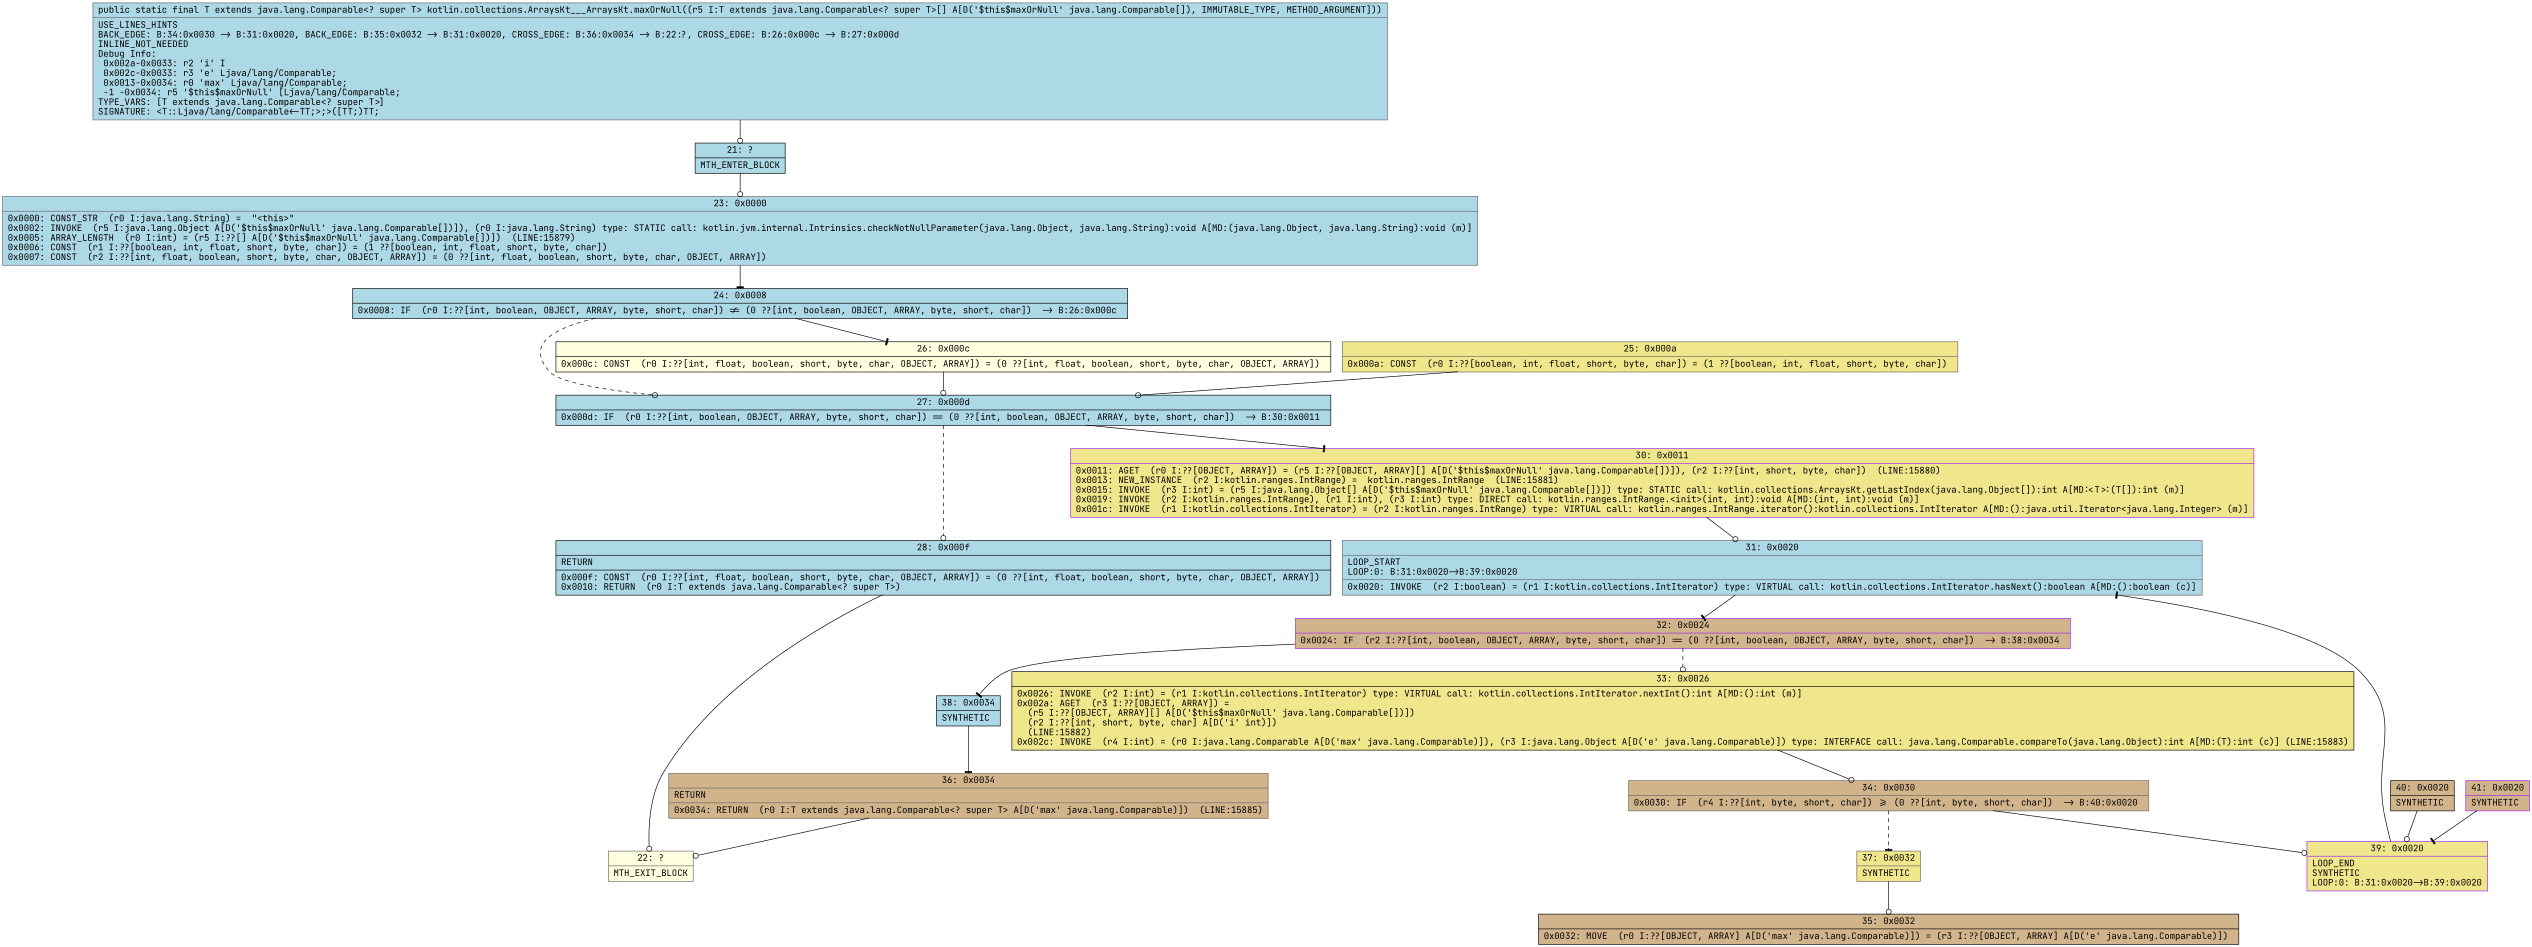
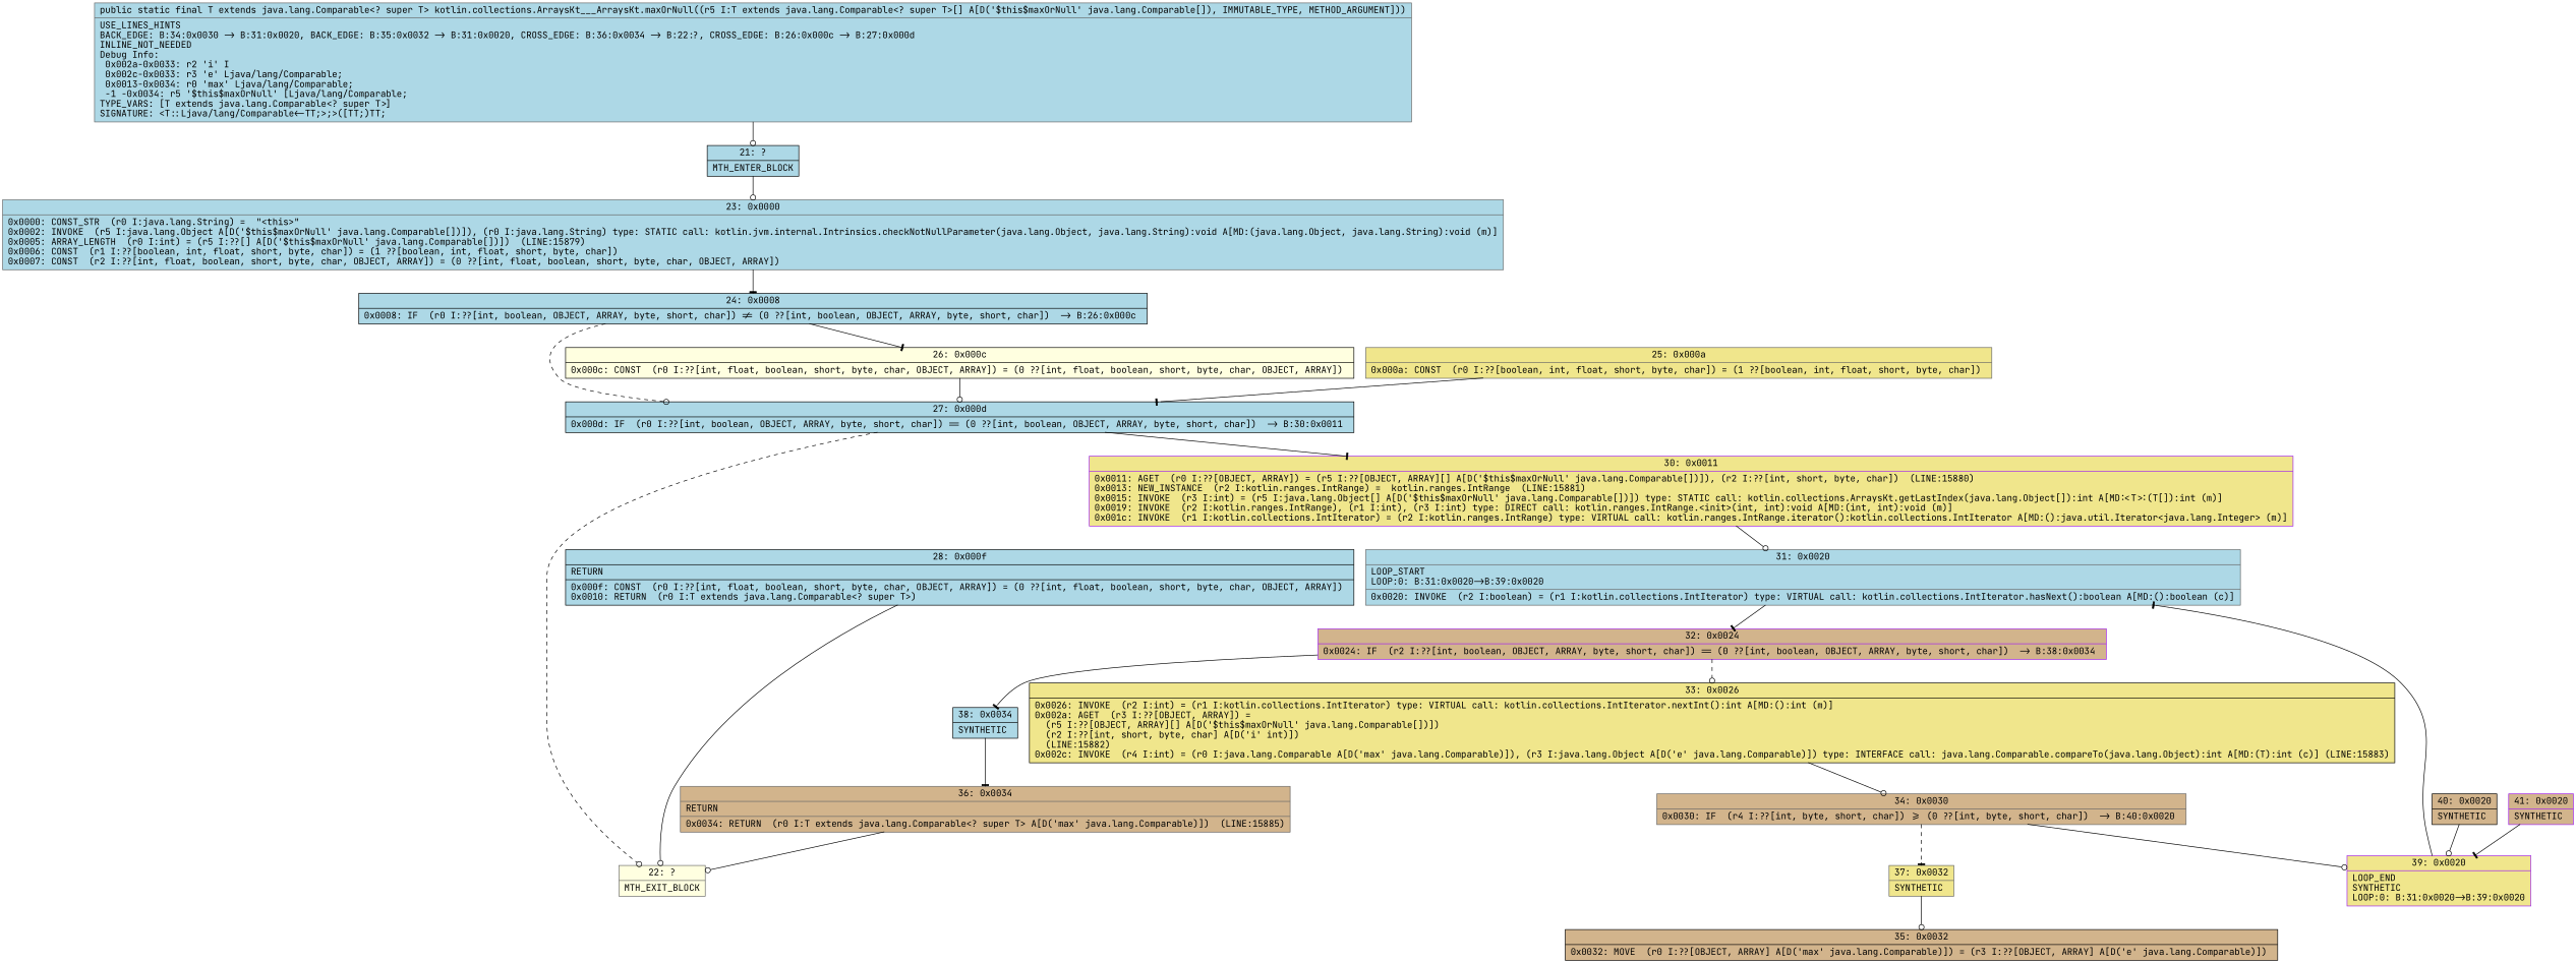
  digraph {
    fontname="JetBrains Mono"
    node [color=black fillcolor=lightblue fontname="JetBrains Mono" shape=record style=filled]
    edge [arrowhead=odot fontname="JetBrains Mono"]
    n1 [label="{21\:\ ?|MTH_ENTER_BLOCK\l}"]
    n2 [color=gray40 label="{23\:\ 0x0000|0x0000: CONST_STR  (r0 I:java.lang.String) =  \"\<this\>\" \l0x0002: INVOKE  (r5 I:java.lang.Object A[D('$this$maxOrNull' java.lang.Comparable[])]), (r0 I:java.lang.String) type: STATIC call: kotlin.jvm.internal.Intrinsics.checkNotNullParameter(java.lang.Object, java.lang.String):void A[MD:(java.lang.Object, java.lang.String):void (m)]\l0x0005: ARRAY_LENGTH  (r0 I:int) = (r5 I:??[] A[D('$this$maxOrNull' java.lang.Comparable[])])  (LINE:15879)\l0x0006: CONST  (r1 I:??[boolean, int, float, short, byte, char]) = (1 ??[boolean, int, float, short, byte, char]) \l0x0007: CONST  (r2 I:??[int, float, boolean, short, byte, char, OBJECT, ARRAY]) = (0 ??[int, float, boolean, short, byte, char, OBJECT, ARRAY]) \l}"]
    n3 [label="{24\:\ 0x0008|0x0008: IF  (r0 I:??[int, boolean, OBJECT, ARRAY, byte, short, char]) != (0 ??[int, boolean, OBJECT, ARRAY, byte, short, char])  \-\> B:26:0x000c \l}"]
    n4 [fillcolor=lightyellow label="{26\:\ 0x000c|0x000c: CONST  (r0 I:??[int, float, boolean, short, byte, char, OBJECT, ARRAY]) = (0 ??[int, float, boolean, short, byte, char, OBJECT, ARRAY]) \l}"]
    n5 [label="{27\:\ 0x000d|0x000d: IF  (r0 I:??[int, boolean, OBJECT, ARRAY, byte, short, char]) == (0 ??[int, boolean, OBJECT, ARRAY, byte, short, char])  \-\> B:30:0x0011 \l}"]
    n6 [color=gray40 fillcolor=khaki label="{25\:\ 0x000a|0x000a: CONST  (r0 I:??[boolean, int, float, short, byte, char]) = (1 ??[boolean, int, float, short, byte, char]) \l}"]
    n7 [label="{28\:\ 0x000f|RETURN\l|0x000f: CONST  (r0 I:??[int, float, boolean, short, byte, char, OBJECT, ARRAY]) = (0 ??[int, float, boolean, short, byte, char, OBJECT, ARRAY]) \l0x0010: RETURN  (r0 I:T extends java.lang.Comparable\<? super T\>) \l}"]
    n8 [color=purple fillcolor=khaki label="{30\:\ 0x0011|0x0011: AGET  (r0 I:??[OBJECT, ARRAY]) = (r5 I:??[OBJECT, ARRAY][] A[D('$this$maxOrNull' java.lang.Comparable[])]), (r2 I:??[int, short, byte, char])  (LINE:15880)\l0x0013: NEW_INSTANCE  (r2 I:kotlin.ranges.IntRange) =  kotlin.ranges.IntRange  (LINE:15881)\l0x0015: INVOKE  (r3 I:int) = (r5 I:java.lang.Object[] A[D('$this$maxOrNull' java.lang.Comparable[])]) type: STATIC call: kotlin.collections.ArraysKt.getLastIndex(java.lang.Object[]):int A[MD:\<T\>:(T[]):int (m)]\l0x0019: INVOKE  (r2 I:kotlin.ranges.IntRange), (r1 I:int), (r3 I:int) type: DIRECT call: kotlin.ranges.IntRange.\<init\>(int, int):void A[MD:(int, int):void (m)]\l0x001c: INVOKE  (r1 I:kotlin.collections.IntIterator) = (r2 I:kotlin.ranges.IntRange) type: VIRTUAL call: kotlin.ranges.IntRange.iterator():kotlin.collections.IntIterator A[MD:():java.util.Iterator\<java.lang.Integer\> (m)]\l}"]
    n9 [color=gray40 fillcolor=lightyellow label="{22\:\ ?|MTH_EXIT_BLOCK\l}"]
    n10 [color=gray40 label="{31\:\ 0x0020|LOOP_START\lLOOP:0: B:31:0x0020\-\>B:39:0x0020\l|0x0020: INVOKE  (r2 I:boolean) = (r1 I:kotlin.collections.IntIterator) type: VIRTUAL call: kotlin.collections.IntIterator.hasNext():boolean A[MD:():boolean (c)]\l}"]
    n11 [color=purple fillcolor=tan label="{32\:\ 0x0024|0x0024: IF  (r2 I:??[int, boolean, OBJECT, ARRAY, byte, short, char]) == (0 ??[int, boolean, OBJECT, ARRAY, byte, short, char])  \-\> B:38:0x0034 \l}"]
    n12 [fillcolor=khaki label="{33\:\ 0x0026|0x0026: INVOKE  (r2 I:int) = (r1 I:kotlin.collections.IntIterator) type: VIRTUAL call: kotlin.collections.IntIterator.nextInt():int A[MD:():int (m)]\l0x002a: AGET  (r3 I:??[OBJECT, ARRAY]) = \l  (r5 I:??[OBJECT, ARRAY][] A[D('$this$maxOrNull' java.lang.Comparable[])])\l  (r2 I:??[int, short, byte, char] A[D('i' int)])\l  (LINE:15882)\l0x002c: INVOKE  (r4 I:int) = (r0 I:java.lang.Comparable A[D('max' java.lang.Comparable)]), (r3 I:java.lang.Object A[D('e' java.lang.Comparable)]) type: INTERFACE call: java.lang.Comparable.compareTo(java.lang.Object):int A[MD:(T):int (c)] (LINE:15883)\l}"]
    n13 [label="{38\:\ 0x0034|SYNTHETIC\l}"]
    n14 [color=gray40 fillcolor=tan label="{34\:\ 0x0030|0x0030: IF  (r4 I:??[int, byte, short, char]) \>= (0 ??[int, byte, short, char])  \-\> B:40:0x0020 \l}"]
    n15 [color=gray40 fillcolor=tan label="{36\:\ 0x0034|RETURN\l|0x0034: RETURN  (r0 I:T extends java.lang.Comparable\<? super T\> A[D('max' java.lang.Comparable)])  (LINE:15885)\l}"]
    n16 [color=gray40 fillcolor=khaki label="{37\:\ 0x0032|SYNTHETIC\l}"]
    n17 [color=purple fillcolor=khaki label="{39\:\ 0x0020|LOOP_END\lSYNTHETIC\lLOOP:0: B:31:0x0020\-\>B:39:0x0020\l}"]
    n18 [fillcolor=tan label="{35\:\ 0x0032|0x0032: MOVE  (r0 I:??[OBJECT, ARRAY] A[D('max' java.lang.Comparable)]) = (r3 I:??[OBJECT, ARRAY] A[D('e' java.lang.Comparable)]) \l}"]
    n19 [fillcolor=tan label="{40\:\ 0x0020|SYNTHETIC\l}"]
    n20 [color=purple fillcolor=tan label="{41\:\ 0x0020|SYNTHETIC\l}"]
    n21 [color=gray40 label="{public static final T extends java.lang.Comparable\<? super T\> kotlin.collections.ArraysKt___ArraysKt.maxOrNull((r5 I:T extends java.lang.Comparable\<? super T\>[] A[D('$this$maxOrNull' java.lang.Comparable[]), IMMUTABLE_TYPE, METHOD_ARGUMENT]))  | USE_LINES_HINTS\lBACK_EDGE: B:34:0x0030 \-\> B:31:0x0020, BACK_EDGE: B:35:0x0032 \-\> B:31:0x0020, CROSS_EDGE: B:36:0x0034 \-\> B:22:?, CROSS_EDGE: B:26:0x000c \-\> B:27:0x000d\lINLINE_NOT_NEEDED\lDebug Info:\l  0x002a\-0x0033: r2 'i' I\l  0x002c\-0x0033: r3 'e' Ljava\/lang\/Comparable;\l  0x0013\-0x0034: r0 'max' Ljava\/lang\/Comparable;\l  \-1 \-0x0034: r5 '$this$maxOrNull' [Ljava\/lang\/Comparable;\lTYPE_VARS: [T extends java.lang.Comparable\<? super T\>]\lSIGNATURE: \<T::Ljava\/lang\/Comparable\<\-TT;\>;\>([TT;)TT;\l}"]
    n1 -> n2
    n2 -> n3 [arrowhead=tee]
    n3 -> n4 [arrowhead=tee]
    n3 -> n5 [style=dashed]
    n4 -> n5
-   n5 -> n7 [style=dashed]
+   n5 -> n9 [style=dashed]
    n5 -> n8 [arrowhead=tee]
-   n6 -> n5
+   n6 -> n5 [arrowhead=tee]
    n7 -> n9
    n8 -> n10
    n10 -> n11 [arrowhead=tee]
    n11 -> n12 [style=dashed]
    n11 -> n13 [arrowhead=tee]
    n12 -> n14
    n13 -> n15 [arrowhead=tee]
    n14 -> n16 [arrowhead=tee style=dashed]
    n14 -> n17
    n15 -> n9
    n16 -> n18
    n17 -> n10 [arrowhead=tee]
    n19 -> n17
    n20 -> n17 [arrowhead=tee]
    n21 -> n1
  }
